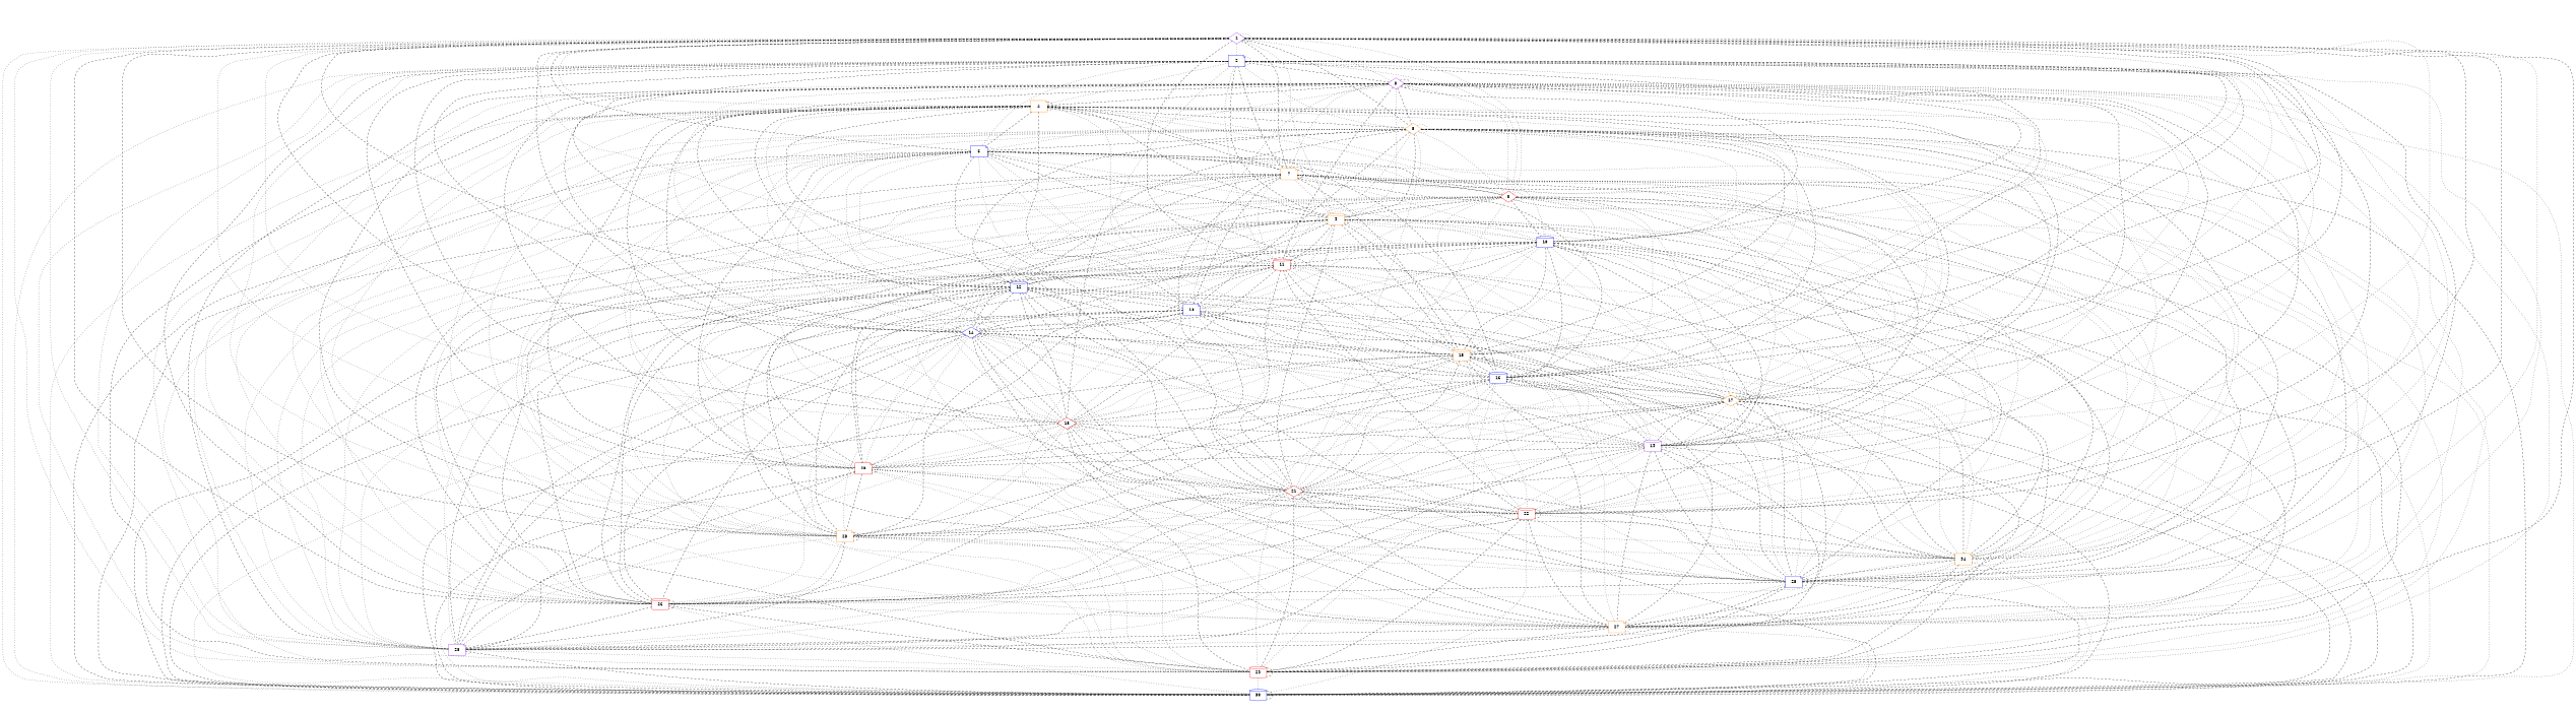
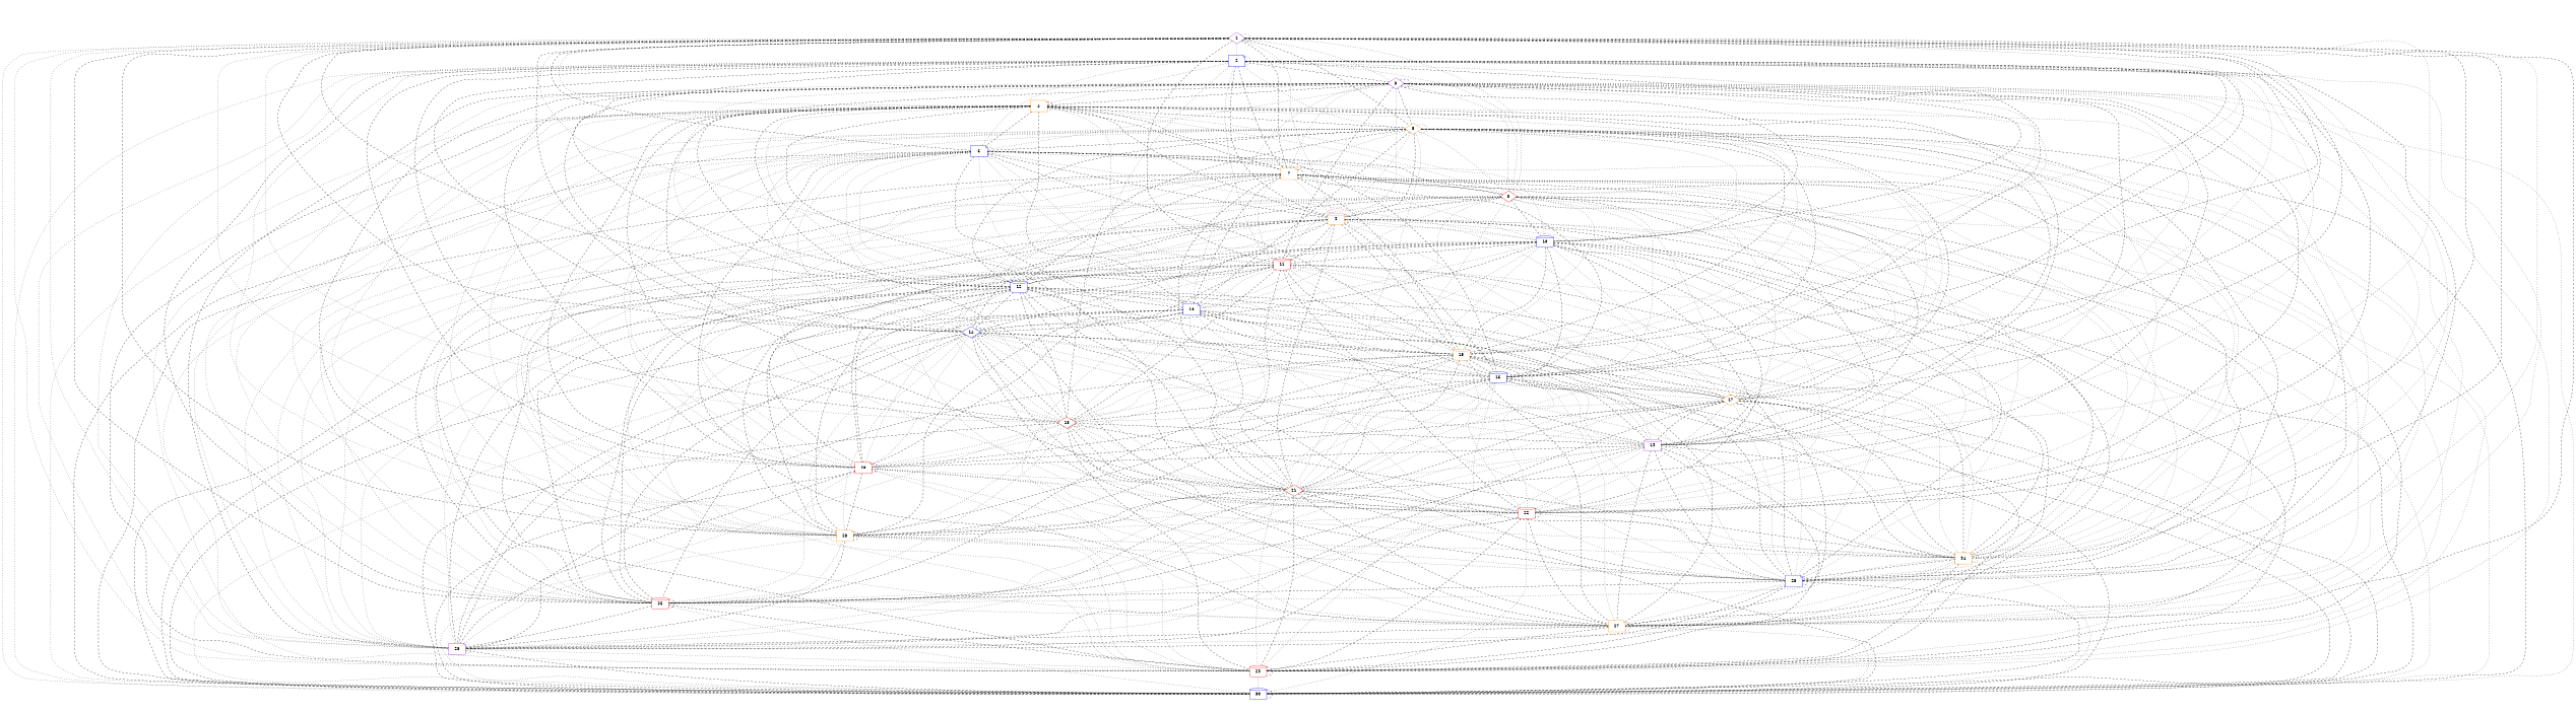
  graph {
    fontname="DejaVu Sans Mono"
    node [color=blue fontname="DejaVu Sans Mono" host_bandwidth_down="10 Mbit" host_bandwidth_up="10 Mbit" shape=note]
    edge [fontname="DejaVu Sans Mono" latency="10 ms" packet_loss=0.0 style=dotted weight=1]
    1 [color=purple shape=diamond]
    2
    3 [color=purple shape=diamond]
    4 [color=darkorange]
    5 [color=darkorange shape=diamond]
    6
    7 [color=darkorange]
    8 [color=red shape=diamond]
    9 [color=darkorange shape=cylinder]
    10 [shape=cylinder]
    11 [color=red shape=cylinder]
    12 [shape=cylinder]
    13
    14 [shape=diamond]
    15 [color=darkorange shape=cylinder]
    16 [shape=cylinder]
    17 [color=darkorange shape=diamond]
    18 [color=red shape=diamond]
    19 [color=purple shape=cylinder]
    20 [color=red]
    21 [color=red shape=diamond]
    22 [color=red shape=cylinder]
    23 [color=darkorange]
    n24 [color=darkorange label=94]
    25
    26 [color=red shape=cylinder]
    27 [color=darkorange]
    28 [color=purple]
    29 [color=red shape=cylinder]
    30 [shape=cylinder]
    1 -- 1 [weight=0]
    1 -- 2
    1 -- 3
    1 -- 4
    1 -- 5 [style=dashed]
    1 -- 6 [style=dashed]
    1 -- 7 [style=dashed]
    1 -- 8
    1 -- 9
    1 -- 10
    1 -- 11 [style=dashed]
    1 -- 12 [style=dashed]
    1 -- 13
    1 -- 14 [style=dashed]
    1 -- 15 [style=dashed]
    1 -- 16 [style=dashed]
    1 -- 17 [style=dashed]
    1 -- 18
    1 -- 19
    1 -- 20
    1 -- 21 [style=dashed]
    1 -- 22 [style=dashed]
    1 -- 23 [style=dashed]
    1 -- n24 [style=dashed]
    1 -- 25
    1 -- 26 [style=dashed]
    1 -- 27 [style=dashed]
    1 -- 28
    1 -- 29
    1 -- 30
    2 -- 2 [weight=0]
    2 -- 3 [style=dashed]
    2 -- 4
    2 -- 5
    2 -- 6
    2 -- 7 [style=dashed]
    2 -- 8
    2 -- 9 [style=dashed]
    2 -- 10 [style=dashed]
    2 -- 11
    2 -- 12 [style=dashed]
    2 -- 13
    2 -- 14 [style=dashed]
    2 -- 15 [style=dashed]
    2 -- 16 [style=dashed]
    2 -- 17
    2 -- 18 [style=dashed]
    2 -- 19
    2 -- 20 [style=dashed]
    2 -- 21
    2 -- 22 [style=dashed]
    2 -- 23
    2 -- n24
    2 -- 25 [style=dashed]
    2 -- 26 [style=dashed]
    2 -- 27
    2 -- 28
    2 -- 29
    2 -- 30
    3 -- 3 [style=dashed weight=0]
    3 -- 4 [style=dashed]
    3 -- 5 [style=dashed]
    3 -- 6
    3 -- 7
    3 -- 8
    3 -- 9
    3 -- 10 [style=dashed]
    3 -- 11 [style=dashed]
    3 -- 12 [style=dashed]
    3 -- 13
    3 -- 14 [style=dashed]
    3 -- 15
    3 -- 16 [style=dashed]
    3 -- 17 [style=dashed]
    3 -- 18
    3 -- 19
    3 -- 20 [style=dashed]
    3 -- 21 [style=dashed]
    3 -- 22 [style=dashed]
    3 -- 23 [style=dashed]
    3 -- n24
    3 -- 25
    3 -- 26
    3 -- 27
    3 -- 28 [style=dashed]
    3 -- 29
    3 -- 30
    4 -- 4 [style=dashed weight=0]
    4 -- 5 [style=dashed]
    4 -- 6 [style=dashed]
    4 -- 7 [style=dashed]
    4 -- 8
    4 -- 9 [style=dashed]
    4 -- 10
    4 -- 11
    4 -- 12
    4 -- 13 [style=dashed]
    4 -- 14 [style=dashed]
    4 -- 15
    4 -- 16 [style=dashed]
    4 -- 17 [style=dashed]
    4 -- 18 [style=dashed]
    4 -- 19 [style=dashed]
    4 -- 20 [style=dashed]
    4 -- 21 [style=dashed]
    4 -- 22 [style=dashed]
    4 -- 23
    4 -- n24
    4 -- 25 [style=dashed]
    4 -- 26
    4 -- 27
    4 -- 28
    4 -- 29 [style=dashed]
    4 -- 30
    5 -- 5 [weight=0]
    5 -- 6 [style=dashed]
+   5 -- 7
    5 -- 8
    5 -- 9 [style=dashed]
    5 -- 10
    5 -- 11
    5 -- 12 [style=dashed]
    5 -- 13 [style=dashed]
    5 -- 14
    5 -- 15 [style=dashed]
    5 -- 16 [style=dashed]
    5 -- 17
    5 -- 18 [style=dashed]
    5 -- 19 [style=dashed]
    5 -- 20
    5 -- 21
    5 -- 22
    5 -- 23
    5 -- n24
    5 -- 25 [style=dashed]
    5 -- 26
    5 -- 27
    5 -- 28
    5 -- 29
    5 -- 30 [style=dashed]
    6 -- 6 [weight=0]
    6 -- 7 [style=dashed]
    6 -- 8 [style=dashed]
    6 -- 9 [style=dashed]
    6 -- 10
    6 -- 11
    6 -- 12
    6 -- 13
    6 -- 14
    6 -- 15 [style=dashed]
    6 -- 16
    6 -- 17
    6 -- 18
    6 -- 19
    6 -- 20
    6 -- 21 [style=dashed]
    6 -- 22
    6 -- 23
    6 -- n24
    6 -- 25 [style=dashed]
    6 -- 26
    6 -- 27 [style=dashed]
    6 -- 28
    6 -- 29
    6 -- 30 [style=dashed]
    7 -- 7 [style=dashed weight=0]
    7 -- 8 [style=dashed]
    7 -- 9
    7 -- 10
    7 -- 11
    7 -- 12 [style=dashed]
    7 -- 13 [style=dashed]
    7 -- 14
    7 -- 15 [style=dashed]
    7 -- 16 [style=dashed]
    7 -- 17
    7 -- 18
    7 -- 19 [style=dashed]
    7 -- 20
    7 -- 21 [style=dashed]
    7 -- 22
    7 -- 23
    7 -- n24
    7 -- 25
    7 -- 26 [style=dashed]
    7 -- 27
    7 -- 28
    7 -- 29
    7 -- 30 [style=dashed]
    8 -- 8 [weight=0]
    8 -- 9 [style=dashed]
    8 -- 10 [style=dashed]
    8 -- 11
    8 -- 12
    8 -- 13
    8 -- 14 [style=dashed]
    8 -- 15
    8 -- 16
    8 -- 17
    8 -- 18
    8 -- 19 [style=dashed]
    8 -- 20
    8 -- 21
    8 -- 22
    8 -- 23
    8 -- n24
    8 -- 25
    8 -- 26
    8 -- 27 [style=dashed]
    8 -- 28
    8 -- 29 [style=dashed]
    8 -- 30
    9 -- 9 [style=dashed weight=0]
    9 -- 10
    9 -- 11 [style=dashed]
    9 -- 12
    9 -- 13
    9 -- 14 [style=dashed]
    9 -- 15 [style=dashed]
    9 -- 16 [style=dashed]
    9 -- 17
    9 -- 18
    9 -- 19
    9 -- 20 [style=dashed]
    9 -- 21 [style=dashed]
    9 -- 22
    9 -- 23
    9 -- n24 [style=dashed]
    9 -- 25 [style=dashed]
    9 -- 26 [style=dashed]
    9 -- 27
    9 -- 28
    9 -- 29 [style=dashed]
    9 -- 30
    10 -- 10 [weight=0]
    10 -- 11 [style=dashed]
    10 -- 12 [style=dashed]
    10 -- 13
    10 -- 14 [style=dashed]
    10 -- 15 [style=dashed]
    10 -- 16 [style=dashed]
    10 -- 17
    10 -- 18
    10 -- 19 [style=dashed]
    10 -- 20 [style=dashed]
    10 -- 21
    10 -- 22 [style=dashed]
    10 -- 23 [style=dashed]
    10 -- n24 [style=dashed]
    10 -- 25
    10 -- 26 [style=dashed]
    10 -- 27 [style=dashed]
    10 -- 28
    10 -- 29 [style=dashed]
    10 -- 30 [style=dashed]
    11 -- 11 [style=dashed weight=0]
    11 -- 12
    11 -- 13
    11 -- 14 [style=dashed]
    11 -- 15
    11 -- 16 [style=dashed]
    11 -- 17
    11 -- 18 [style=dashed]
    11 -- 19
    11 -- 20
    11 -- 21 [style=dashed]
    11 -- 22 [style=dashed]
    11 -- 23 [style=dashed]
    11 -- n24
    11 -- 25
    11 -- 26 [style=dashed]
    11 -- 27 [style=dashed]
    11 -- 28
    11 -- 29
    11 -- 30 [style=dashed]
    12 -- 12 [weight=0]
    12 -- 13 [style=dashed]
    12 -- 14 [style=dashed]
    12 -- 15 [style=dashed]
    12 -- 16 [style=dashed]
    12 -- 17 [style=dashed]
    12 -- 18 [style=dashed]
    12 -- 19
    12 -- 20 [style=dashed]
    12 -- 21 [style=dashed]
    12 -- 22 [style=dashed]
    12 -- 23 [style=dashed]
    12 -- n24 [style=dashed]
    12 -- 25 [style=dashed]
    12 -- 26 [style=dashed]
    12 -- 27
    12 -- 28 [style=dashed]
    12 -- 29
    12 -- 30 [style=dashed]
    13 -- 13 [weight=0]
    13 -- 14
    13 -- 15 [style=dashed]
    13 -- 16
    13 -- 17 [style=dashed]
    13 -- 18
    13 -- 19 [style=dashed]
    13 -- 20 [style=dashed]
    13 -- 21
    13 -- 22
    13 -- 23 [style=dashed]
    13 -- n24
    13 -- 25 [style=dashed]
    13 -- 26 [style=dashed]
    13 -- 27 [style=dashed]
    13 -- 28 [style=dashed]
    13 -- 29
    13 -- 30 [style=dashed]
    14 -- 14 [style=dashed weight=0]
    14 -- 15 [style=dashed]
    14 -- 16 [style=dashed]
    14 -- 17
    14 -- 18 [style=dashed]
    14 -- 19
    14 -- 20
    14 -- 21
    14 -- 22 [style=dashed]
    14 -- 23
    14 -- n24
    14 -- 25
    14 -- 26 [style=dashed]
    14 -- 27 [style=dashed]
    14 -- 28 [style=dashed]
    14 -- 29
    14 -- 30
    15 -- 15 [weight=0]
    15 -- 16 [style=dashed]
    15 -- 17 [style=dashed]
    15 -- 18
    15 -- 19 [style=dashed]
    15 -- 20
    15 -- 21 [style=dashed]
    15 -- 22
    15 -- 23 [style=dashed]
    15 -- n24
    15 -- 25
    15 -- 26 [style=dashed]
    15 -- 27 [style=dashed]
    15 -- 28 [style=dashed]
    15 -- 29
    15 -- 30 [style=dashed]
    16 -- 16 [style=dashed weight=0]
    16 -- 17
    16 -- 18 [style=dashed]
    16 -- 19
    16 -- 20 [style=dashed]
    16 -- 21
    16 -- 22
    16 -- 23 [style=dashed]
    16 -- n24 [style=dashed]
    16 -- 25
    16 -- 26
    16 -- 27
    16 -- 28
    16 -- 29
    16 -- 30 [style=dashed]
    17 -- 17 [style=dashed weight=0]
    17 -- 18
    17 -- 19 [style=dashed]
    17 -- 20 [style=dashed]
    17 -- 21
    17 -- 22
    17 -- 23 [style=dashed]
    17 -- n24 [style=dashed]
    17 -- 25
    17 -- 26
    17 -- 27 [style=dashed]
    17 -- 28 [style=dashed]
    17 -- 29 [style=dashed]
    17 -- 30 [style=dashed]
    18 -- 18 [weight=0]
    18 -- 19 [style=dashed]
    18 -- 20
    18 -- 21
    18 -- 22
    18 -- 23
    18 -- n24 [style=dashed]
    18 -- 25 [style=dashed]
    18 -- 26
    18 -- 27 [style=dashed]
    18 -- 28
    18 -- 29 [style=dashed]
    18 -- 30 [style=dashed]
    19 -- 19 [weight=0]
    19 -- 20 [style=dashed]
    19 -- 21
    19 -- 22
    19 -- 23
    19 -- n24 [style=dashed]
    19 -- 25 [style=dashed]
    19 -- 26 [style=dashed]
    19 -- 27 [style=dashed]
    19 -- 28
    19 -- 29 [style=dashed]
    19 -- 30 [style=dashed]
    20 -- 20 [style=dashed weight=0]
    20 -- 21
    20 -- 22
    20 -- 23 [style=dashed]
    20 -- n24
    20 -- 25
    20 -- 26
    20 -- 27
    20 -- 28 [style=dashed]
    20 -- 29
    20 -- 30 [style=dashed]
    21 -- 21 [weight=0]
    21 -- 22
    21 -- 23 [style=dashed]
    21 -- n24 [style=dashed]
    21 -- 25 [style=dashed]
    21 -- 26 [style=dashed]
    21 -- 27 [style=dashed]
    21 -- 28
    21 -- 29 [style=dashed]
    21 -- 30 [style=dashed]
    22 -- 22 [style=dashed weight=0]
    22 -- 23
    22 -- n24
    22 -- 25
    22 -- 26
    22 -- 27 [style=dashed]
    22 -- 28 [style=dashed]
    22 -- 29 [style=dashed]
    22 -- 30
    23 -- 23 [style=dashed weight=0]
    23 -- n24
    23 -- 25
    23 -- 26
    23 -- 27
    23 -- 28 [style=dashed]
    23 -- 29
    23 -- 30
    n24 -- n24 [weight=0]
    n24 -- 25 [style=dashed]
    n24 -- 26
    n24 -- 27
    n24 -- 28
    n24 -- 29 [style=dashed]
    n24 -- 30
    25 -- 25 [style=dashed weight=0]
    25 -- 26 [style=dashed]
    25 -- 27
    25 -- 28 [style=dashed]
    25 -- 29 [style=dashed]
    25 -- 30 [style=dashed]
    26 -- 26 [style=dashed weight=0]
    26 -- 27
    26 -- 28 [style=dashed]
    26 -- 29 [style=dashed]
    26 -- 30
    27 -- 27 [weight=0]
    27 -- 28 [style=dashed]
    27 -- 29 [style=dashed]
    27 -- 30
    28 -- 28 [weight=0]
    28 -- 29
    28 -- 30 [style=dashed]
    29 -- 29 [style=dashed weight=0]
    29 -- 30
    30 -- 30 [style=dashed weight=0]
  }
